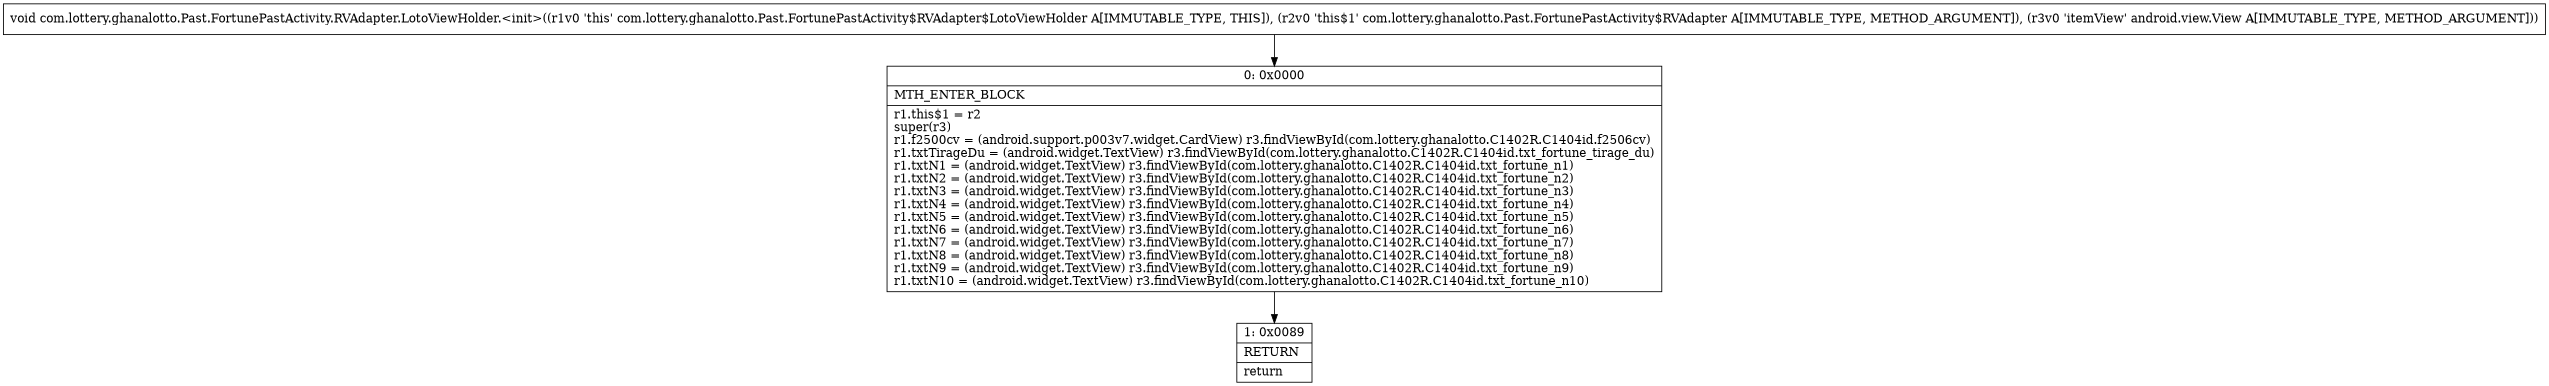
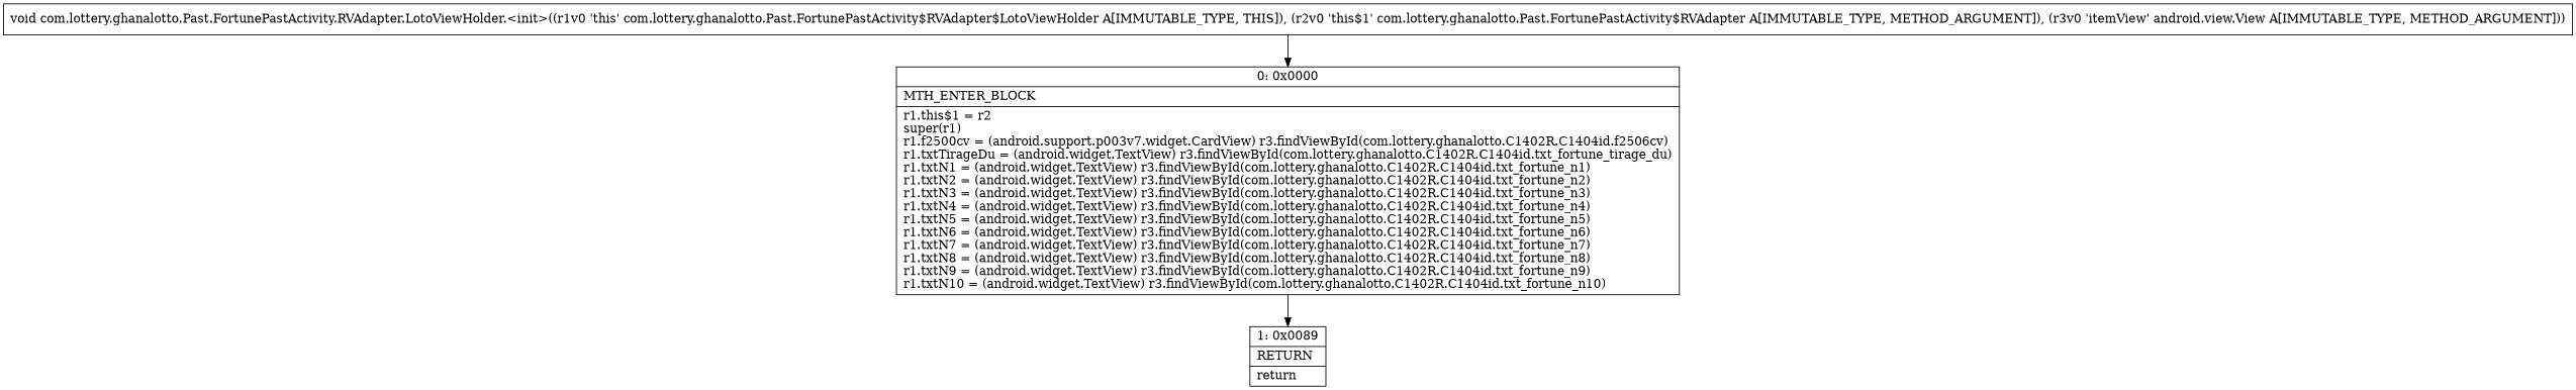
  digraph {
    node [shape=record]
-   n1 [label="{0\:\ 0x0000|MTH_ENTER_BLOCK\l|r1.this$1 = r2\lsuper(r3)\lr1.f2500cv = (android.support.p003v7.widget.CardView) r3.findViewById(com.lottery.ghanalotto.C1402R.C1404id.f2506cv)\lr1.txtTirageDu = (android.widget.TextView) r3.findViewById(com.lottery.ghanalotto.C1402R.C1404id.txt_fortune_tirage_du)\lr1.txtN1 = (android.widget.TextView) r3.findViewById(com.lottery.ghanalotto.C1402R.C1404id.txt_fortune_n1)\lr1.txtN2 = (android.widget.TextView) r3.findViewById(com.lottery.ghanalotto.C1402R.C1404id.txt_fortune_n2)\lr1.txtN3 = (android.widget.TextView) r3.findViewById(com.lottery.ghanalotto.C1402R.C1404id.txt_fortune_n3)\lr1.txtN4 = (android.widget.TextView) r3.findViewById(com.lottery.ghanalotto.C1402R.C1404id.txt_fortune_n4)\lr1.txtN5 = (android.widget.TextView) r3.findViewById(com.lottery.ghanalotto.C1402R.C1404id.txt_fortune_n5)\lr1.txtN6 = (android.widget.TextView) r3.findViewById(com.lottery.ghanalotto.C1402R.C1404id.txt_fortune_n6)\lr1.txtN7 = (android.widget.TextView) r3.findViewById(com.lottery.ghanalotto.C1402R.C1404id.txt_fortune_n7)\lr1.txtN8 = (android.widget.TextView) r3.findViewById(com.lottery.ghanalotto.C1402R.C1404id.txt_fortune_n8)\lr1.txtN9 = (android.widget.TextView) r3.findViewById(com.lottery.ghanalotto.C1402R.C1404id.txt_fortune_n9)\lr1.txtN10 = (android.widget.TextView) r3.findViewById(com.lottery.ghanalotto.C1402R.C1404id.txt_fortune_n10)\l}"]
+   n1 [label="{0\:\ 0x0000|MTH_ENTER_BLOCK\l|r1.this$1 = r2\lsuper(r1)\lr1.f2500cv = (android.support.p003v7.widget.CardView) r3.findViewById(com.lottery.ghanalotto.C1402R.C1404id.f2506cv)\lr1.txtTirageDu = (android.widget.TextView) r3.findViewById(com.lottery.ghanalotto.C1402R.C1404id.txt_fortune_tirage_du)\lr1.txtN1 = (android.widget.TextView) r3.findViewById(com.lottery.ghanalotto.C1402R.C1404id.txt_fortune_n1)\lr1.txtN2 = (android.widget.TextView) r3.findViewById(com.lottery.ghanalotto.C1402R.C1404id.txt_fortune_n2)\lr1.txtN3 = (android.widget.TextView) r3.findViewById(com.lottery.ghanalotto.C1402R.C1404id.txt_fortune_n3)\lr1.txtN4 = (android.widget.TextView) r3.findViewById(com.lottery.ghanalotto.C1402R.C1404id.txt_fortune_n4)\lr1.txtN5 = (android.widget.TextView) r3.findViewById(com.lottery.ghanalotto.C1402R.C1404id.txt_fortune_n5)\lr1.txtN6 = (android.widget.TextView) r3.findViewById(com.lottery.ghanalotto.C1402R.C1404id.txt_fortune_n6)\lr1.txtN7 = (android.widget.TextView) r3.findViewById(com.lottery.ghanalotto.C1402R.C1404id.txt_fortune_n7)\lr1.txtN8 = (android.widget.TextView) r3.findViewById(com.lottery.ghanalotto.C1402R.C1404id.txt_fortune_n8)\lr1.txtN9 = (android.widget.TextView) r3.findViewById(com.lottery.ghanalotto.C1402R.C1404id.txt_fortune_n9)\lr1.txtN10 = (android.widget.TextView) r3.findViewById(com.lottery.ghanalotto.C1402R.C1404id.txt_fortune_n10)\l}"]
    n2 [label="{1\:\ 0x0089|RETURN\l|return\l}"]
    n3 [label="{void com.lottery.ghanalotto.Past.FortunePastActivity.RVAdapter.LotoViewHolder.\<init\>((r1v0 'this' com.lottery.ghanalotto.Past.FortunePastActivity$RVAdapter$LotoViewHolder A[IMMUTABLE_TYPE, THIS]), (r2v0 'this$1' com.lottery.ghanalotto.Past.FortunePastActivity$RVAdapter A[IMMUTABLE_TYPE, METHOD_ARGUMENT]), (r3v0 'itemView' android.view.View A[IMMUTABLE_TYPE, METHOD_ARGUMENT])) }"]
    n1 -> n2
    n3 -> n1
  }
